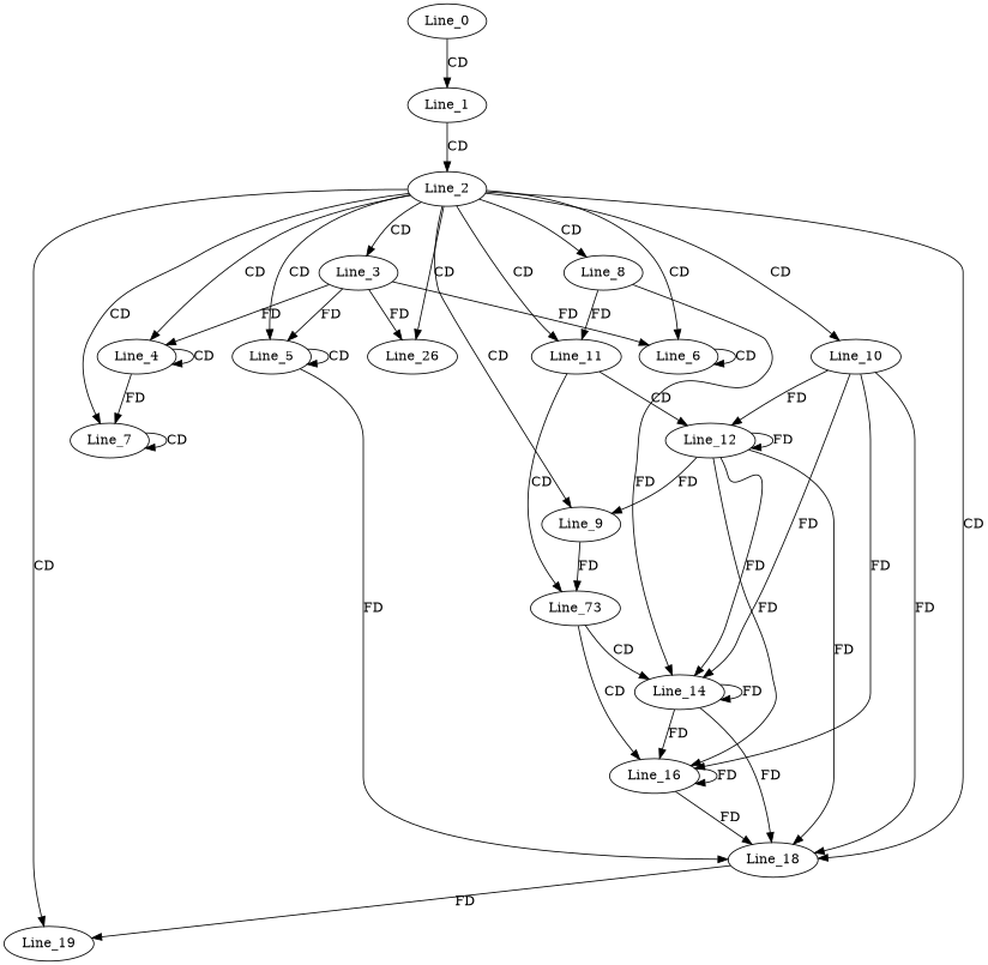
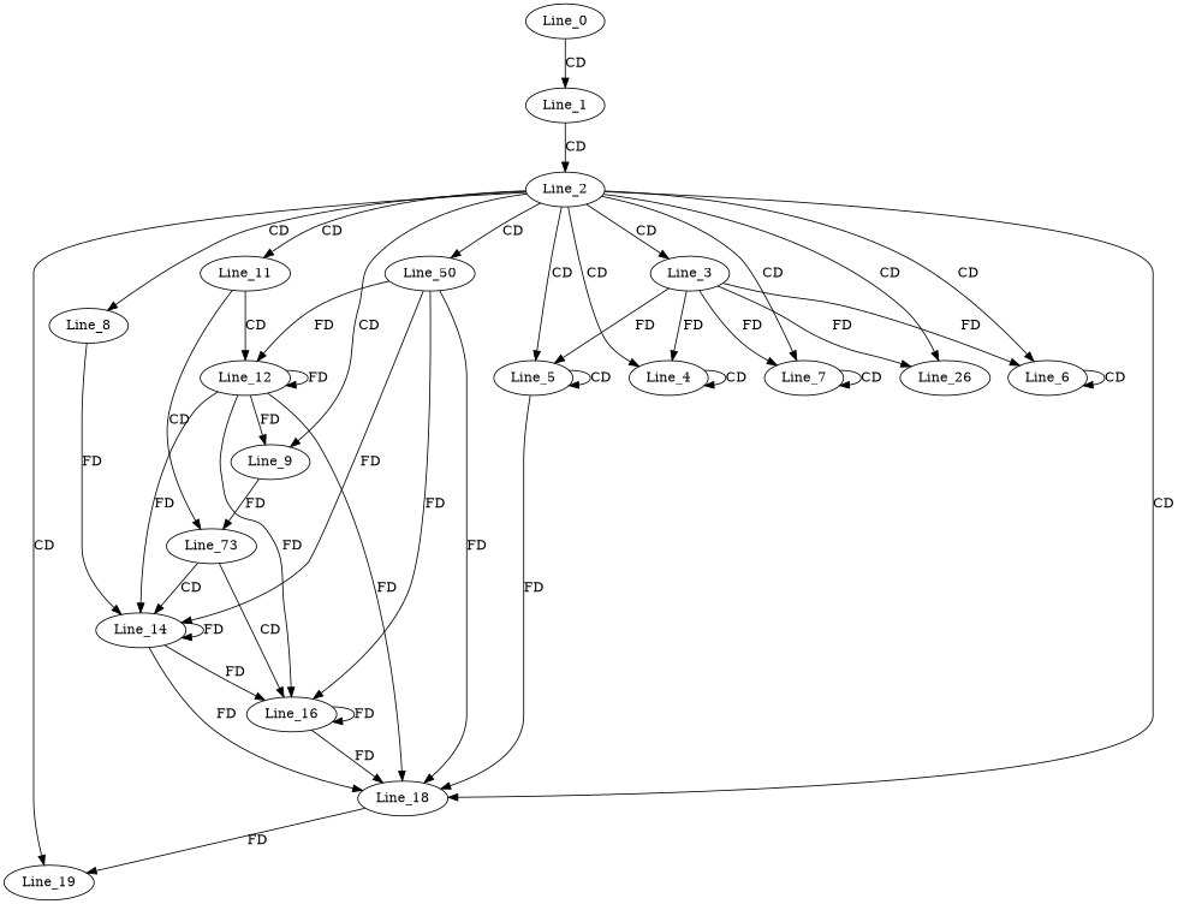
  digraph {
    Line_0
    Line_1
    Line_2
    Line_3
    Line_4
    Line_5
    Line_6
    Line_7
    Line_8
    Line_9
-   Line_10
+   Line_10 [label=Line_50]
    Line_11
    Line_18
    Line_19
    n15 [label=Line_26]
    Line_14
    n17 [label=Line_73]
    Line_12
    Line_16
    Line_0 -> Line_1 [label=CD]
    Line_1 -> Line_2 [label=CD]
    Line_2 -> Line_3 [label=CD]
    Line_2 -> Line_4 [label=CD]
    Line_2 -> Line_5 [label=CD]
    Line_2 -> Line_6 [label=CD]
    Line_2 -> Line_7 [label=CD]
    Line_2 -> Line_8 [label=CD]
    Line_2 -> Line_9 [label=CD]
    Line_2 -> Line_10 [label=CD]
    Line_2 -> Line_11 [label=CD]
    Line_2 -> Line_18 [label=CD]
    Line_2 -> Line_19 [label=CD]
    Line_2 -> n15 [label=CD]
    Line_3 -> Line_4 [label=FD]
    Line_3 -> Line_5 [label=FD]
    Line_3 -> Line_6 [label=FD]
-   Line_4 -> Line_7 [label=FD]
+   Line_3 -> Line_7 [label=FD]
    Line_3 -> n15 [label=FD]
    Line_4 -> Line_4 [label=CD]
    Line_5 -> Line_5 [label=CD]
    Line_5 -> Line_18 [label=FD]
    Line_6 -> Line_6 [label=CD]
    Line_7 -> Line_7 [label=CD]
-   Line_8 -> Line_11 [label=FD]
    Line_8 -> Line_14 [label=FD]
    Line_9 -> n17 [label=FD]
    Line_10 -> Line_18 [label=FD]
    Line_10 -> Line_14 [label=FD]
    Line_10 -> Line_12 [label=FD]
    Line_10 -> Line_16 [label=FD]
    Line_11 -> n17 [label=CD]
    Line_11 -> Line_12 [label=CD]
    Line_18 -> Line_19 [label=FD]
    Line_14 -> Line_18 [label=FD]
    Line_14 -> Line_14 [label=FD]
    Line_14 -> Line_16 [label=FD]
    n17 -> Line_14 [label=CD]
    n17 -> Line_16 [label=CD]
    Line_12 -> Line_9 [label=FD]
    Line_12 -> Line_18 [label=FD]
    Line_12 -> Line_14 [label=FD]
    Line_12 -> Line_12 [label=FD]
    Line_12 -> Line_16 [label=FD]
    Line_16 -> Line_18 [label=FD]
    Line_16 -> Line_16 [label=FD]
  }
